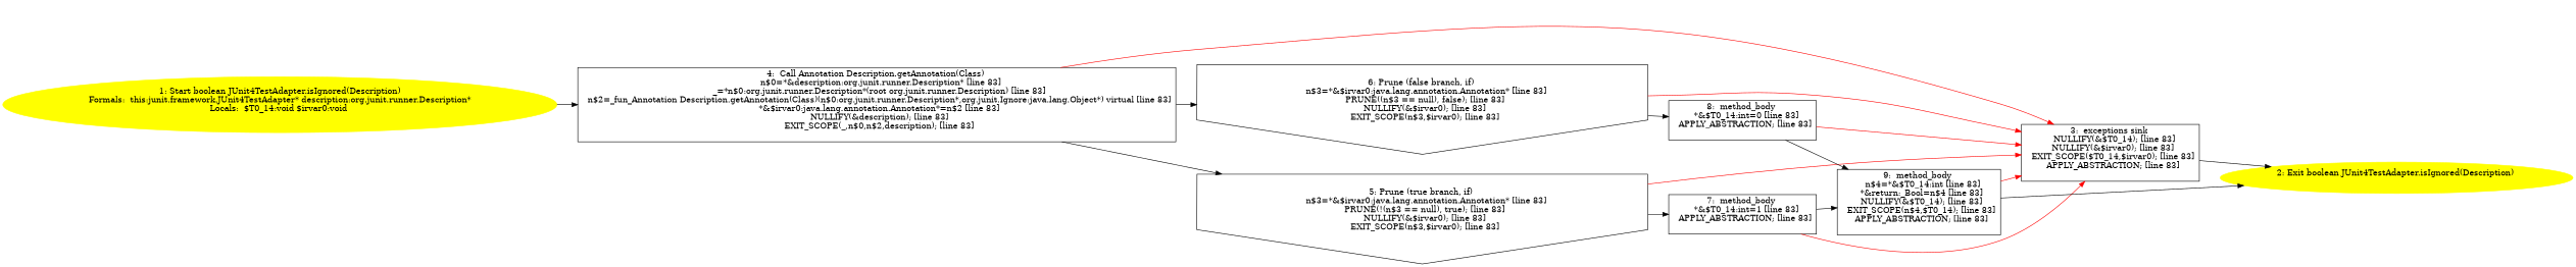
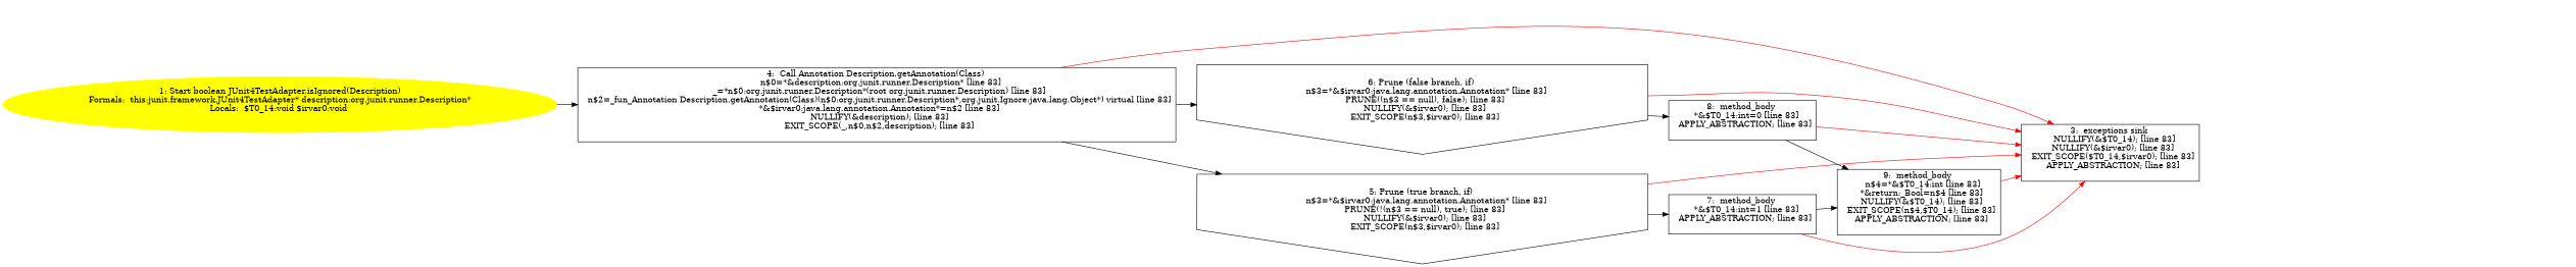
  digraph {
    rankdir=LR
    node [shape=box]
    n1 [color=yellow label="1: Start boolean JUnit4TestAdapter.isIgnored(Description)\nFormals:  this:junit.framework.JUnit4TestAdapter* description:org.junit.runner.Description*\nLocals:  $T0_14:void $irvar0:void \n  " style=filled shape=""]
    n2 [label="4:  Call Annotation Description.getAnnotation(Class) \n   n$0=*&description:org.junit.runner.Description* [line 83]\n  _=*n$0:org.junit.runner.Description*(root org.junit.runner.Description) [line 83]\n  n$2=_fun_Annotation Description.getAnnotation(Class)(n$0:org.junit.runner.Description*,org.junit.Ignore:java.lang.Object*) virtual [line 83]\n  *&$irvar0:java.lang.annotation.Annotation*=n$2 [line 83]\n  NULLIFY(&description); [line 83]\n  EXIT_SCOPE(_,n$0,n$2,description); [line 83]\n "]
    n3 [label="3:  exceptions sink \n   NULLIFY(&$T0_14); [line 83]\n  NULLIFY(&$irvar0); [line 83]\n  EXIT_SCOPE($T0_14,$irvar0); [line 83]\n  APPLY_ABSTRACTION; [line 83]\n "]
    n4 [label="5: Prune (true branch, if) \n   n$3=*&$irvar0:java.lang.annotation.Annotation* [line 83]\n  PRUNE(!(n$3 == null), true); [line 83]\n  NULLIFY(&$irvar0); [line 83]\n  EXIT_SCOPE(n$3,$irvar0); [line 83]\n " shape=invhouse]
    n5 [label="6: Prune (false branch, if) \n   n$3=*&$irvar0:java.lang.annotation.Annotation* [line 83]\n  PRUNE((n$3 == null), false); [line 83]\n  NULLIFY(&$irvar0); [line 83]\n  EXIT_SCOPE(n$3,$irvar0); [line 83]\n " shape=invhouse]
-   n6 [color=yellow label="2: Exit boolean JUnit4TestAdapter.isIgnored(Description) \n  " style=filled shape=""]
    n7 [label="7:  method_body \n   *&$T0_14:int=1 [line 83]\n  APPLY_ABSTRACTION; [line 83]\n "]
    n8 [label="8:  method_body \n   *&$T0_14:int=0 [line 83]\n  APPLY_ABSTRACTION; [line 83]\n "]
    n9 [label="9:  method_body \n   n$4=*&$T0_14:int [line 83]\n  *&return:_Bool=n$4 [line 83]\n  NULLIFY(&$T0_14); [line 83]\n  EXIT_SCOPE(n$4,$T0_14); [line 83]\n  APPLY_ABSTRACTION; [line 83]\n "]
    n1 -> n2
    n2 -> n3 [color=red]
    n2 -> n4
    n2 -> n5
-   n3 -> n6
    n4 -> n3 [color=red]
    n4 -> n7
    n5 -> n3 [color=red]
    n5 -> n8
    n7 -> n3 [color=red]
    n7 -> n9
    n8 -> n3 [color=red]
    n8 -> n9
    n9 -> n3 [color=red]
-   n9 -> n6
  }
